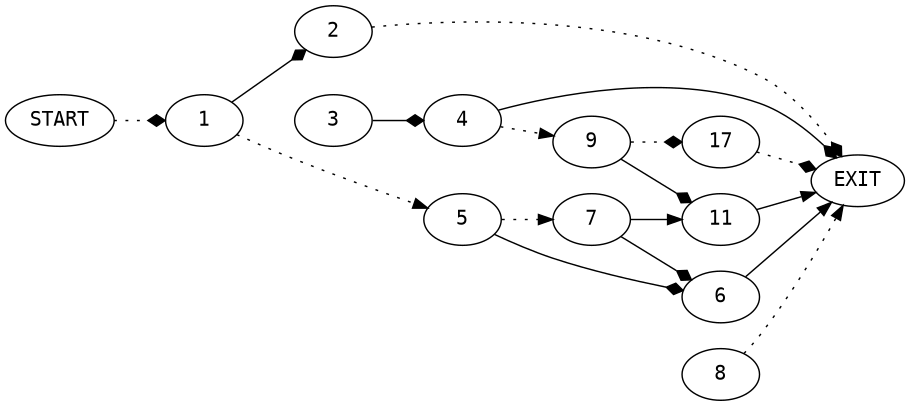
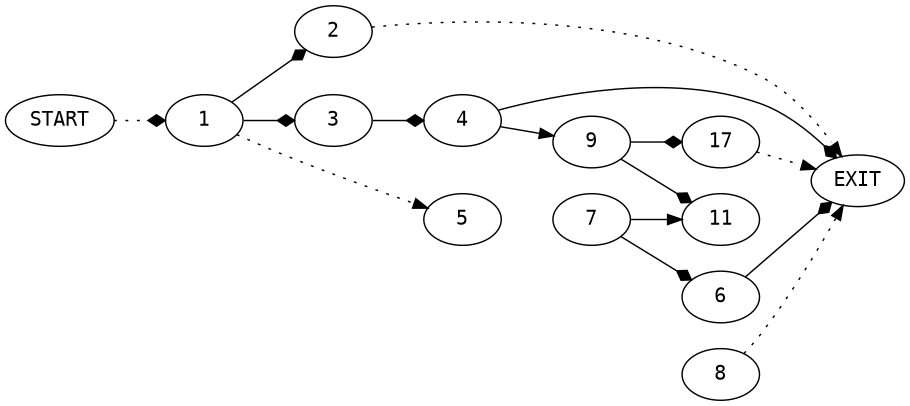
  digraph {
    fontname="DejaVu Sans Mono"
    rankdir=LR
    node [fontname="DejaVu Sans Mono"]
    edge [arrowhead=diamond fontname="DejaVu Sans Mono" style=solid]
    n1 [label=START]
    1
    2
    3
    5
    n6 [label=EXIT]
    4
    9
    6
    7
    8
    11
    n13 [label=17]
    n1 -> 1 [style=dotted]
    1 -> 2
+   1 -> 3
    1 -> 5 [arrowhead=normal style=dotted]
-   2 -> n6 [style=dotted]
+   2 -> n6 [arrowhead=normal style=dotted]
    3 -> 4
-   5 -> 6
-   5 -> 7 [arrowhead=normal style=dotted]
    4 -> n6
-   4 -> 9 [arrowhead=normal style=dotted]
+   4 -> 9 [arrowhead=normal]
    9 -> 11
-   9 -> n13 [style=dotted]
-   6 -> n6 [arrowhead=normal]
+   9 -> n13
+   6 -> n6
    7 -> 6
    7 -> 11 [arrowhead=normal]
    8 -> n6 [arrowhead=normal style=dotted]
-   11 -> n6 [arrowhead=normal]
-   n13 -> n6 [style=dotted]
+   n13 -> n6 [arrowhead=normal style=dotted]
  }
